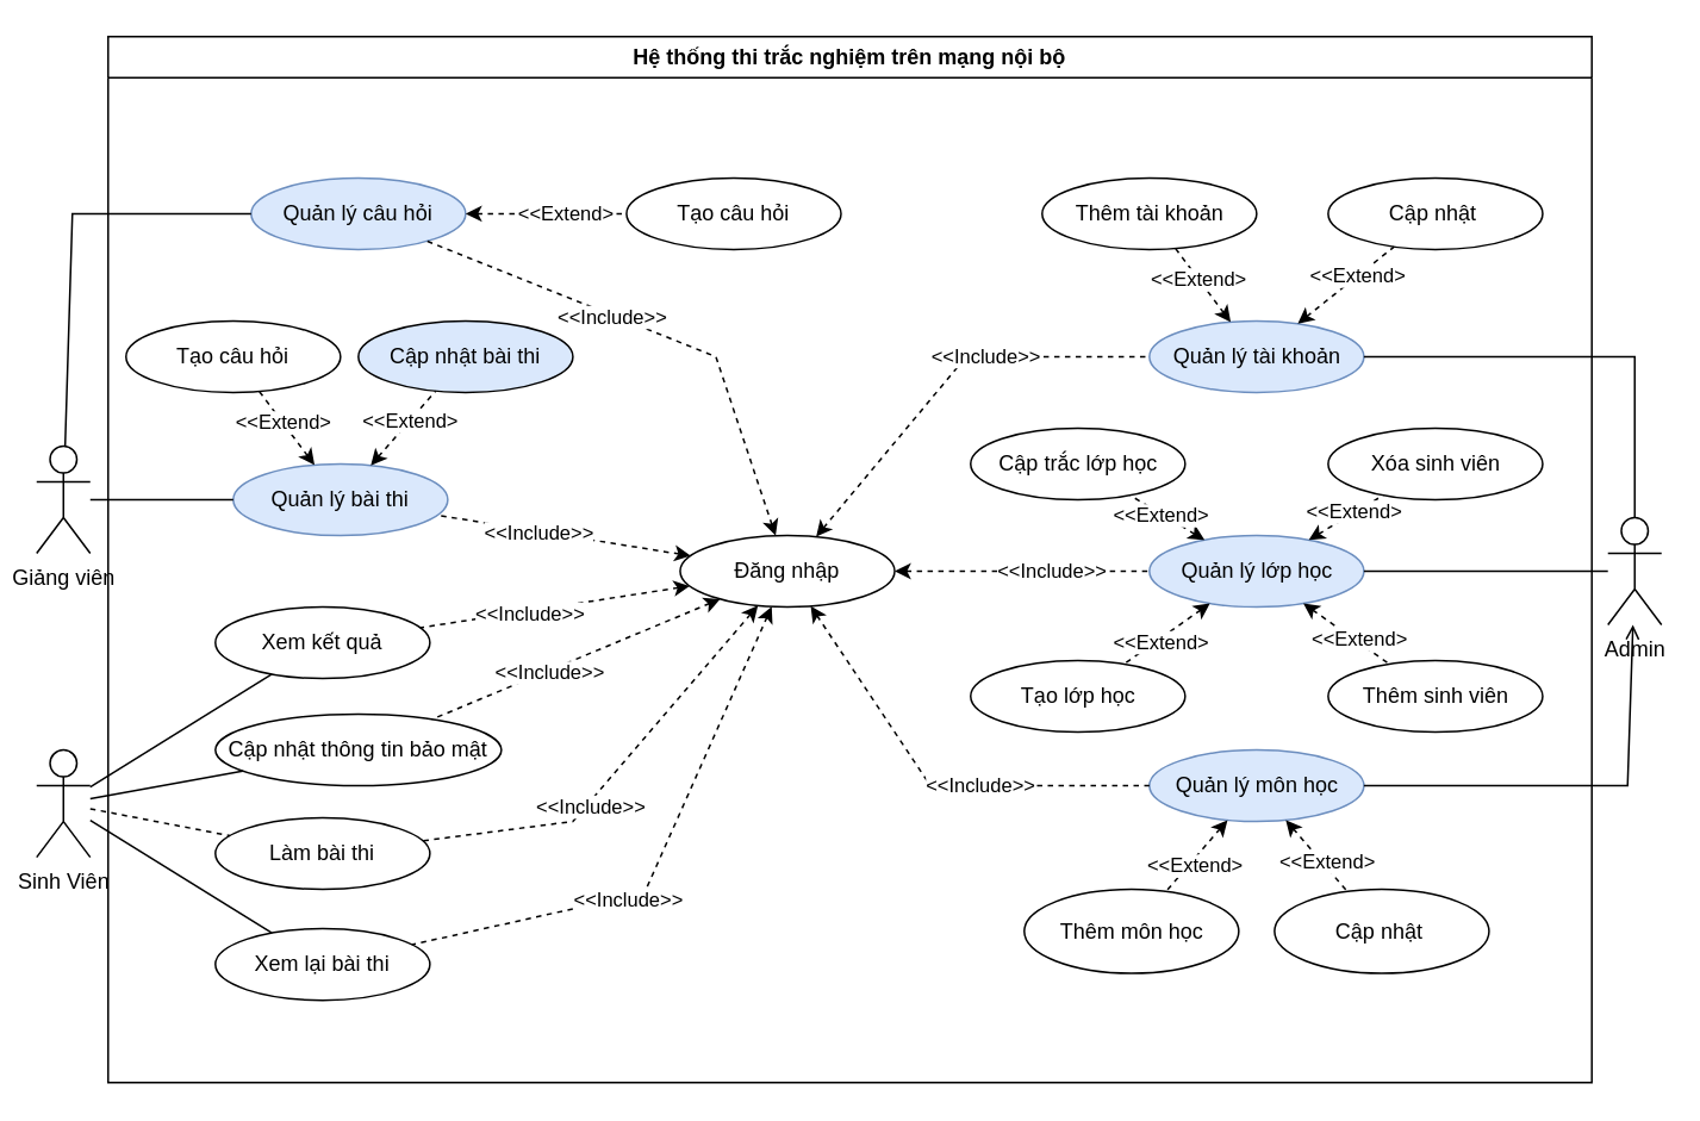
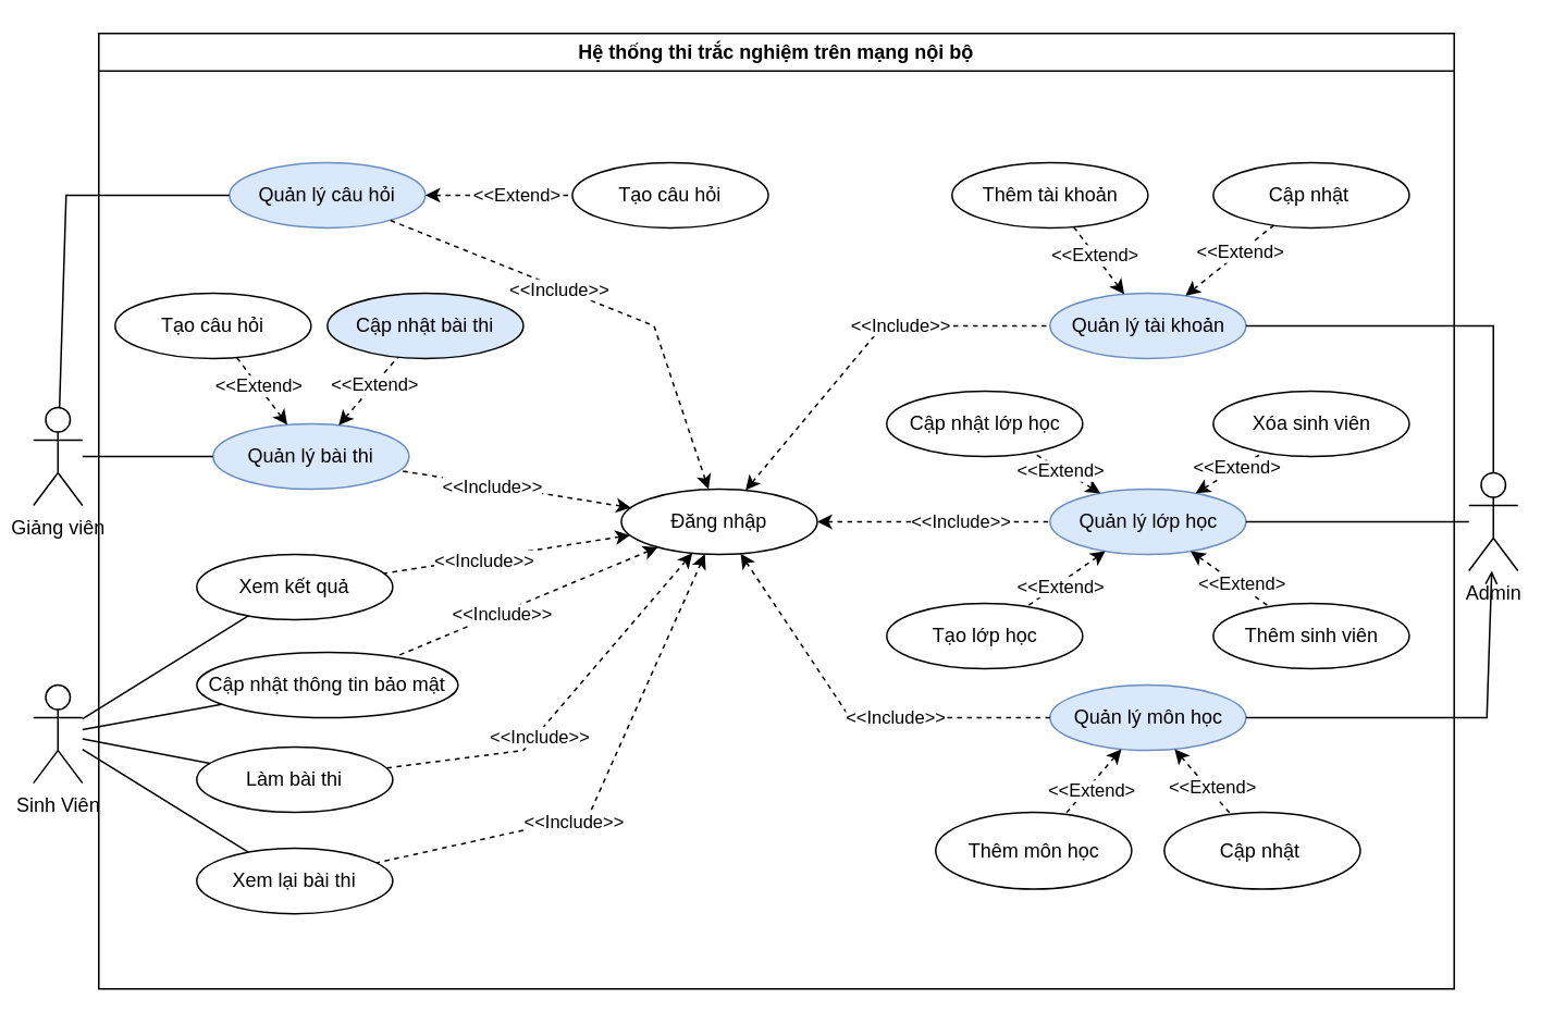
  <mxCell id="0" />
  <mxCell id="1" parent="0" />
  <mxCell id="2" value="Sinh Viên" style="shape=umlActor;verticalLabelPosition=bottom;verticalAlign=top;html=1;outlineConnect=0;" parent="1" vertex="1"><mxGeometry x="20" y="419" width="30" height="60" as="geometry" /></mxCell>
  <mxCell id="3" value="Giảng viên" style="shape=umlActor;verticalLabelPosition=bottom;verticalAlign=top;html=1;" parent="1" vertex="1"><mxGeometry x="20" y="249" width="30" height="60" as="geometry" /></mxCell>
  <mxCell id="4" value="Quản lý tài khoản" style="ellipse;whiteSpace=wrap;html=1;fillColor=#dae8fc;strokeColor=#6c8ebf;" parent="1" vertex="1"><mxGeometry x="642.5" y="179" width="120" height="40" as="geometry" /></mxCell>
  <mxCell id="5" value="Xem lại bài thi" style="ellipse;whiteSpace=wrap;html=1;" parent="1" vertex="1"><mxGeometry x="120" y="519" width="120" height="40" as="geometry" /></mxCell>
  <mxCell id="6" value="Làm bài thi" style="ellipse;whiteSpace=wrap;html=1;" parent="1" vertex="1"><mxGeometry x="120" y="457" width="120" height="40" as="geometry" /></mxCell>
  <mxCell id="7" value="Quản lý câu hỏi" style="ellipse;whiteSpace=wrap;html=1;fillColor=#dae8fc;strokeColor=#6c8ebf;" parent="1" vertex="1"><mxGeometry x="140" y="99" width="120" height="40" as="geometry" /></mxCell>
  <mxCell id="8" value="Admin" style="shape=umlActor;verticalLabelPosition=bottom;verticalAlign=top;html=1;outlineConnect=0;" parent="1" vertex="1"><mxGeometry x="899" y="289" width="30" height="60" as="geometry" /></mxCell>
  <mxCell id="9" value="Quản lý lớp học" style="ellipse;whiteSpace=wrap;html=1;fillColor=#dae8fc;strokeColor=#6c8ebf;" parent="1" vertex="1"><mxGeometry x="642.5" y="299" width="120" height="40" as="geometry" /></mxCell>
  <mxCell id="10" value="Xem kết quả" style="ellipse;whiteSpace=wrap;html=1;" parent="1" vertex="1"><mxGeometry x="120" y="339" width="120" height="40" as="geometry" /></mxCell>
  <mxCell id="11" value="Quản lý bài thi" style="ellipse;whiteSpace=wrap;html=1;fillColor=#dae8fc;strokeColor=#6c8ebf;" parent="1" vertex="1"><mxGeometry x="130" y="259" width="120" height="40" as="geometry" /></mxCell>
  <mxCell id="12" value="Thêm tài khoản" style="ellipse;whiteSpace=wrap;html=1;" parent="1" vertex="1"><mxGeometry x="582.5" y="99" width="120" height="40" as="geometry" /></mxCell>
  <mxCell id="13" value="Tạo lớp học" style="ellipse;whiteSpace=wrap;html=1;" parent="1" vertex="1"><mxGeometry x="542.5" y="369" width="120" height="40" as="geometry" /></mxCell>
  <mxCell id="14" value="Thêm sinh viên" style="ellipse;whiteSpace=wrap;html=1;" parent="1" vertex="1"><mxGeometry x="742.5" y="369" width="120" height="40" as="geometry" /></mxCell>
- <mxCell id="15" value="Cập trắc lớp học" style="ellipse;whiteSpace=wrap;html=1;" parent="1" vertex="1"><mxGeometry x="542.5" y="239" width="120" height="40" as="geometry" /></mxCell>
+ <mxCell id="15" value="Cập nhật lớp học" style="ellipse;whiteSpace=wrap;html=1;" parent="1" vertex="1"><mxGeometry x="542.5" y="239" width="120" height="40" as="geometry" /></mxCell>
  <mxCell id="16" value="Xóa sinh viên" style="ellipse;whiteSpace=wrap;html=1;" parent="1" vertex="1"><mxGeometry x="742.5" y="239" width="120" height="40" as="geometry" /></mxCell>
  <mxCell id="17" value="" style="endArrow=none;html=1;rounded=0;exitX=0.5;exitY=0;exitDx=0;exitDy=0;exitPerimeter=0;entryX=1;entryY=0.5;entryDx=0;entryDy=0;" parent="1" source="8" target="4" edge="1"><mxGeometry width="50" height="50" relative="1" as="geometry"><mxPoint x="1062.5" y="139" as="sourcePoint" /><mxPoint x="873.5" y="229" as="targetPoint" /><Array as="points"><mxPoint x="914" y="199" /></Array></mxGeometry></mxCell>
  <mxCell id="18" value="Quản lý môn học" style="ellipse;whiteSpace=wrap;html=1;fillColor=#dae8fc;strokeColor=#6c8ebf;" parent="1" vertex="1"><mxGeometry x="642.5" y="419" width="120" height="40" as="geometry" /></mxCell>
  <mxCell id="19" value="Cập nhật&amp;nbsp;" style="ellipse;whiteSpace=wrap;html=1;" parent="1" vertex="1"><mxGeometry x="742.5" y="99" width="120" height="40" as="geometry" /></mxCell>
  <mxCell id="20" value="Tạo câu hỏi" style="ellipse;whiteSpace=wrap;html=1;" parent="1" vertex="1"><mxGeometry x="350" y="99" width="120" height="40" as="geometry" /></mxCell>
  <mxCell id="21" value="Thêm môn học" style="ellipse;whiteSpace=wrap;html=1;" parent="1" vertex="1"><mxGeometry x="572.5" y="497" width="120" height="47" as="geometry" /></mxCell>
  <mxCell id="22" value="Cập nhật&amp;nbsp;" style="ellipse;whiteSpace=wrap;html=1;" parent="1" vertex="1"><mxGeometry x="712.5" y="497" width="120" height="47" as="geometry" /></mxCell>
  <mxCell id="23" value="Tạo câu hỏi" style="ellipse;whiteSpace=wrap;html=1;" parent="1" vertex="1"><mxGeometry x="70" y="179" width="120" height="40" as="geometry" /></mxCell>
  <mxCell id="24" value="Cập nhật thông tin bảo mật" style="ellipse;whiteSpace=wrap;html=1;" parent="1" vertex="1"><mxGeometry x="120" y="399" width="160" height="40" as="geometry" /></mxCell>
  <mxCell id="25" value="Cập nhật bài thi" style="ellipse;whiteSpace=wrap;html=1;fillColor=#dae8fc;" parent="1" vertex="1"><mxGeometry x="200" y="179" width="120" height="40" as="geometry" /></mxCell>
  <mxCell id="26" value="Hệ thống thi trắc nghiệm trên mạng nội bộ" style="swimlane;whiteSpace=wrap;html=1;" parent="1" vertex="1"><mxGeometry x="60" y="20" width="830" height="585" as="geometry" /></mxCell>
  <mxCell id="27" value="Đăng nhập" style="ellipse;whiteSpace=wrap;html=1;" parent="26" vertex="1"><mxGeometry x="320" y="279" width="120" height="40" as="geometry" /></mxCell>
  <mxCell id="28" value="" style="endArrow=none;dashed=1;html=1;rounded=0;startArrow=classic;startFill=1;" parent="1" source="27" target="18" edge="1"><mxGeometry width="50" height="50" relative="1" as="geometry"><mxPoint x="-140" y="442" as="sourcePoint" /><mxPoint x="-90" y="392" as="targetPoint" /><Array as="points"><mxPoint x="520" y="439" /></Array></mxGeometry></mxCell>
  <mxCell id="29" value="&amp;lt;&amp;lt;Include&amp;gt;&amp;gt;" style="edgeLabel;html=1;align=center;verticalAlign=middle;resizable=0;points=[];" parent="28" connectable="0" vertex="1"><mxGeometry x="0.207" y="1" relative="1" as="geometry"><mxPoint x="1" as="offset" /></mxGeometry></mxCell>
  <mxCell id="30" value="" style="endArrow=none;dashed=1;html=1;rounded=0;startArrow=classic;startFill=1;" parent="1" source="11" target="23" edge="1"><mxGeometry width="50" height="50" relative="1" as="geometry"><mxPoint x="190" y="159" as="sourcePoint" /><mxPoint x="360" y="119" as="targetPoint" /></mxGeometry></mxCell>
  <mxCell id="31" value="&amp;lt;&amp;lt;Extend&amp;gt;" style="edgeLabel;html=1;align=center;verticalAlign=middle;resizable=0;points=[];" parent="30" connectable="0" vertex="1"><mxGeometry x="0.207" y="1" relative="1" as="geometry"><mxPoint x="1" as="offset" /></mxGeometry></mxCell>
  <mxCell id="32" value="" style="endArrow=none;dashed=1;html=1;rounded=0;startArrow=classic;startFill=1;" parent="1" source="7" target="20" edge="1"><mxGeometry width="50" height="50" relative="1" as="geometry"><mxPoint x="290" y="129" as="sourcePoint" /><mxPoint x="460" y="89" as="targetPoint" /></mxGeometry></mxCell>
  <mxCell id="33" value="&amp;lt;&amp;lt;Extend&amp;gt;" style="edgeLabel;html=1;align=center;verticalAlign=middle;resizable=0;points=[];" parent="32" connectable="0" vertex="1"><mxGeometry x="0.207" y="1" relative="1" as="geometry"><mxPoint x="1" as="offset" /></mxGeometry></mxCell>
  <mxCell id="34" value="" style="endArrow=none;dashed=1;html=1;rounded=0;startArrow=classic;startFill=1;" parent="1" source="9" target="16" edge="1"><mxGeometry width="50" height="50" relative="1" as="geometry"><mxPoint x="522.5" y="729" as="sourcePoint" /><mxPoint x="692.5" y="689" as="targetPoint" /></mxGeometry></mxCell>
  <mxCell id="35" value="&amp;lt;&amp;lt;Extend&amp;gt;" style="edgeLabel;html=1;align=center;verticalAlign=middle;resizable=0;points=[];" parent="34" connectable="0" vertex="1"><mxGeometry x="0.207" y="1" relative="1" as="geometry"><mxPoint x="1" as="offset" /></mxGeometry></mxCell>
  <mxCell id="36" value="" style="endArrow=none;dashed=1;html=1;rounded=0;startArrow=classic;startFill=1;" parent="1" source="9" target="15" edge="1"><mxGeometry width="50" height="50" relative="1" as="geometry"><mxPoint x="532.5" y="739" as="sourcePoint" /><mxPoint x="702.5" y="699" as="targetPoint" /></mxGeometry></mxCell>
  <mxCell id="37" value="&amp;lt;&amp;lt;Extend&amp;gt;" style="edgeLabel;html=1;align=center;verticalAlign=middle;resizable=0;points=[];" parent="36" connectable="0" vertex="1"><mxGeometry x="0.207" y="1" relative="1" as="geometry"><mxPoint x="1" as="offset" /></mxGeometry></mxCell>
  <mxCell id="38" value="" style="endArrow=none;dashed=1;html=1;rounded=0;startArrow=classic;startFill=1;" parent="1" source="9" target="14" edge="1"><mxGeometry width="50" height="50" relative="1" as="geometry"><mxPoint x="542.5" y="749" as="sourcePoint" /><mxPoint x="712.5" y="709" as="targetPoint" /></mxGeometry></mxCell>
  <mxCell id="39" value="&amp;lt;&amp;lt;Extend&amp;gt;" style="edgeLabel;html=1;align=center;verticalAlign=middle;resizable=0;points=[];" parent="38" connectable="0" vertex="1"><mxGeometry x="0.207" y="1" relative="1" as="geometry"><mxPoint x="1" as="offset" /></mxGeometry></mxCell>
  <mxCell id="40" value="" style="endArrow=none;dashed=1;html=1;rounded=0;startArrow=classic;startFill=1;" parent="1" source="9" target="13" edge="1"><mxGeometry width="50" height="50" relative="1" as="geometry"><mxPoint x="552.5" y="759" as="sourcePoint" /><mxPoint x="722.5" y="719" as="targetPoint" /></mxGeometry></mxCell>
  <mxCell id="41" value="&amp;lt;&amp;lt;Extend&amp;gt;" style="edgeLabel;html=1;align=center;verticalAlign=middle;resizable=0;points=[];" parent="40" connectable="0" vertex="1"><mxGeometry x="0.207" y="1" relative="1" as="geometry"><mxPoint x="1" as="offset" /></mxGeometry></mxCell>
  <mxCell id="42" value="" style="endArrow=none;dashed=1;html=1;rounded=0;startArrow=classic;startFill=1;" parent="1" source="4" target="12" edge="1"><mxGeometry width="50" height="50" relative="1" as="geometry"><mxPoint x="-17.5" y="539" as="sourcePoint" /><mxPoint x="152.5" y="499" as="targetPoint" /></mxGeometry></mxCell>
  <mxCell id="43" value="&amp;lt;&amp;lt;Extend&amp;gt;" style="edgeLabel;html=1;align=center;verticalAlign=middle;resizable=0;points=[];" parent="42" connectable="0" vertex="1"><mxGeometry x="0.207" y="1" relative="1" as="geometry"><mxPoint x="1" as="offset" /></mxGeometry></mxCell>
  <mxCell id="44" value="" style="endArrow=none;dashed=1;html=1;rounded=0;startArrow=classic;startFill=1;" parent="1" source="4" target="19" edge="1"><mxGeometry width="50" height="50" relative="1" as="geometry"><mxPoint x="-7.5" y="549" as="sourcePoint" /><mxPoint x="162.5" y="509" as="targetPoint" /></mxGeometry></mxCell>
  <mxCell id="45" value="&amp;lt;&amp;lt;Extend&amp;gt;" style="edgeLabel;html=1;align=center;verticalAlign=middle;resizable=0;points=[];" parent="44" connectable="0" vertex="1"><mxGeometry x="0.207" y="1" relative="1" as="geometry"><mxPoint x="1" as="offset" /></mxGeometry></mxCell>
  <mxCell id="46" value="" style="endArrow=none;dashed=1;html=1;rounded=0;startArrow=classic;startFill=1;" parent="1" source="18" target="21" edge="1"><mxGeometry width="50" height="50" relative="1" as="geometry"><mxPoint x="2.5" y="719" as="sourcePoint" /><mxPoint x="172.5" y="679" as="targetPoint" /></mxGeometry></mxCell>
  <mxCell id="47" value="&amp;lt;&amp;lt;Extend&amp;gt;" style="edgeLabel;html=1;align=center;verticalAlign=middle;resizable=0;points=[];" parent="46" connectable="0" vertex="1"><mxGeometry x="0.207" y="1" relative="1" as="geometry"><mxPoint x="1" as="offset" /></mxGeometry></mxCell>
  <mxCell id="48" value="" style="endArrow=none;dashed=1;html=1;rounded=0;startArrow=classic;startFill=1;" parent="1" source="18" target="22" edge="1"><mxGeometry width="50" height="50" relative="1" as="geometry"><mxPoint x="12.5" y="729" as="sourcePoint" /><mxPoint x="182.5" y="689" as="targetPoint" /></mxGeometry></mxCell>
  <mxCell id="49" value="&amp;lt;&amp;lt;Extend&amp;gt;" style="edgeLabel;html=1;align=center;verticalAlign=middle;resizable=0;points=[];" parent="48" connectable="0" vertex="1"><mxGeometry x="0.207" y="1" relative="1" as="geometry"><mxPoint x="1" as="offset" /></mxGeometry></mxCell>
  <mxCell id="50" value="" style="endArrow=none;dashed=1;html=1;rounded=0;startArrow=classic;startFill=1;" parent="1" source="27" target="9" edge="1"><mxGeometry width="50" height="50" relative="1" as="geometry"><mxPoint x="90" y="579" as="sourcePoint" /><mxPoint x="420" y="627" as="targetPoint" /></mxGeometry></mxCell>
  <mxCell id="51" value="&amp;lt;&amp;lt;Include&amp;gt;&amp;gt;" style="edgeLabel;html=1;align=center;verticalAlign=middle;resizable=0;points=[];" parent="50" connectable="0" vertex="1"><mxGeometry x="0.207" y="1" relative="1" as="geometry"><mxPoint x="1" as="offset" /></mxGeometry></mxCell>
  <mxCell id="52" value="" style="endArrow=none;dashed=1;html=1;rounded=0;startArrow=classic;startFill=1;" parent="1" source="27" target="10" edge="1"><mxGeometry width="50" height="50" relative="1" as="geometry"><mxPoint x="40" y="639" as="sourcePoint" /><mxPoint x="370" y="687" as="targetPoint" /></mxGeometry></mxCell>
  <mxCell id="53" value="&amp;lt;&amp;lt;Include&amp;gt;&amp;gt;" style="edgeLabel;html=1;align=center;verticalAlign=middle;resizable=0;points=[];" parent="52" connectable="0" vertex="1"><mxGeometry x="0.207" y="1" relative="1" as="geometry"><mxPoint x="1" as="offset" /></mxGeometry></mxCell>
  <mxCell id="54" value="" style="endArrow=none;dashed=1;html=1;rounded=0;startArrow=classic;startFill=1;" parent="1" source="27" target="4" edge="1"><mxGeometry width="50" height="50" relative="1" as="geometry"><mxPoint x="505" y="257" as="sourcePoint" /><mxPoint x="835" y="305" as="targetPoint" /><Array as="points"><mxPoint x="540" y="199" /></Array></mxGeometry></mxCell>
  <mxCell id="55" value="&amp;lt;&amp;lt;Include&amp;gt;&amp;gt;" style="edgeLabel;html=1;align=center;verticalAlign=middle;resizable=0;points=[];" parent="54" connectable="0" vertex="1"><mxGeometry x="0.207" y="1" relative="1" as="geometry"><mxPoint x="1" as="offset" /></mxGeometry></mxCell>
  <mxCell id="56" value="" style="endArrow=none;dashed=1;html=1;rounded=0;startArrow=classic;startFill=1;" parent="1" source="11" target="25" edge="1"><mxGeometry width="50" height="50" relative="1" as="geometry"><mxPoint x="330" y="169" as="sourcePoint" /><mxPoint x="500" y="129" as="targetPoint" /></mxGeometry></mxCell>
  <mxCell id="57" value="&amp;lt;&amp;lt;Extend&amp;gt;" style="edgeLabel;html=1;align=center;verticalAlign=middle;resizable=0;points=[];" parent="56" connectable="0" vertex="1"><mxGeometry x="0.207" y="1" relative="1" as="geometry"><mxPoint x="1" as="offset" /></mxGeometry></mxCell>
  <mxCell id="58" value="" style="endArrow=none;html=1;rounded=0;" parent="1" source="9" target="8" edge="1"><mxGeometry width="50" height="50" relative="1" as="geometry"><mxPoint x="992.5" y="269" as="sourcePoint" /><mxPoint x="1042.5" y="219" as="targetPoint" /></mxGeometry></mxCell>
- <mxCell id="59" value="" style="endArrow=none;html=1;rounded=0;dashed=1;" parent="1" source="2" target="6" edge="1"><mxGeometry width="50" height="50" relative="1" as="geometry"><mxPoint x="180" y="389" as="sourcePoint" /><mxPoint x="230" y="339" as="targetPoint" /></mxGeometry></mxCell>
+ <mxCell id="59" value="" style="endArrow=none;html=1;rounded=0;" parent="1" source="2" target="6" edge="1"><mxGeometry width="50" height="50" relative="1" as="geometry"><mxPoint x="180" y="389" as="sourcePoint" /><mxPoint x="230" y="339" as="targetPoint" /></mxGeometry></mxCell>
  <mxCell id="60" value="" style="endArrow=none;html=1;rounded=0;" parent="1" source="2" target="5" edge="1"><mxGeometry width="50" height="50" relative="1" as="geometry"><mxPoint x="-100" y="254" as="sourcePoint" /><mxPoint x="36" y="213" as="targetPoint" /></mxGeometry></mxCell>
  <mxCell id="61" value="" style="endArrow=none;html=1;rounded=0;" parent="1" source="2" target="10" edge="1"><mxGeometry width="50" height="50" relative="1" as="geometry"><mxPoint x="-120" y="419" as="sourcePoint" /><mxPoint x="-70" y="369" as="targetPoint" /></mxGeometry></mxCell>
  <mxCell id="62" value="" style="endArrow=none;html=1;rounded=0;" parent="1" source="2" target="24" edge="1"><mxGeometry width="50" height="50" relative="1" as="geometry"><mxPoint x="-100" y="265" as="sourcePoint" /><mxPoint x="30" y="314" as="targetPoint" /></mxGeometry></mxCell>
  <mxCell id="63" value="" style="endArrow=none;dashed=1;html=1;rounded=0;startArrow=classic;startFill=1;" parent="1" source="27" target="24" edge="1"><mxGeometry width="50" height="50" relative="1" as="geometry"><mxPoint x="376" y="338" as="sourcePoint" /><mxPoint x="244" y="360" as="targetPoint" /></mxGeometry></mxCell>
  <mxCell id="64" value="&amp;lt;&amp;lt;Include&amp;gt;&amp;gt;" style="edgeLabel;html=1;align=center;verticalAlign=middle;resizable=0;points=[];" parent="63" connectable="0" vertex="1"><mxGeometry x="0.207" y="1" relative="1" as="geometry"><mxPoint x="1" as="offset" /></mxGeometry></mxCell>
  <mxCell id="65" value="" style="endArrow=none;dashed=1;html=1;rounded=0;startArrow=classic;startFill=1;" parent="1" source="27" target="6" edge="1"><mxGeometry width="50" height="50" relative="1" as="geometry"><mxPoint x="90" y="719" as="sourcePoint" /><mxPoint x="420" y="767" as="targetPoint" /><Array as="points"><mxPoint x="320" y="459" /></Array></mxGeometry></mxCell>
  <mxCell id="66" value="&amp;lt;&amp;lt;Include&amp;gt;&amp;gt;" style="edgeLabel;html=1;align=center;verticalAlign=middle;resizable=0;points=[];" parent="65" connectable="0" vertex="1"><mxGeometry x="0.207" y="1" relative="1" as="geometry"><mxPoint x="1" as="offset" /></mxGeometry></mxCell>
  <mxCell id="67" value="" style="endArrow=none;dashed=1;html=1;rounded=0;startArrow=classic;startFill=1;" parent="1" source="27" target="5" edge="1"><mxGeometry width="50" height="50" relative="1" as="geometry"><mxPoint x="90" y="719" as="sourcePoint" /><mxPoint x="420" y="767" as="targetPoint" /><Array as="points"><mxPoint x="360" y="499" /></Array></mxGeometry></mxCell>
  <mxCell id="68" value="&amp;lt;&amp;lt;Include&amp;gt;&amp;gt;" style="edgeLabel;html=1;align=center;verticalAlign=middle;resizable=0;points=[];" parent="67" connectable="0" vertex="1"><mxGeometry x="0.207" y="1" relative="1" as="geometry"><mxPoint x="1" as="offset" /></mxGeometry></mxCell>
  <mxCell id="69" value="" style="endArrow=none;html=1;rounded=0;" parent="1" source="3" target="11" edge="1"><mxGeometry width="50" height="50" relative="1" as="geometry"><mxPoint x="40" y="414" as="sourcePoint" /><mxPoint x="146" y="382" as="targetPoint" /></mxGeometry></mxCell>
  <mxCell id="70" value="" style="endArrow=none;dashed=1;html=1;rounded=0;startArrow=classic;startFill=1;" parent="1" source="27" target="11" edge="1"><mxGeometry width="50" height="50" relative="1" as="geometry"><mxPoint x="376" y="338" as="sourcePoint" /><mxPoint x="244" y="360" as="targetPoint" /></mxGeometry></mxCell>
  <mxCell id="71" value="&amp;lt;&amp;lt;Include&amp;gt;&amp;gt;" style="edgeLabel;html=1;align=center;verticalAlign=middle;resizable=0;points=[];" parent="70" connectable="0" vertex="1"><mxGeometry x="0.207" y="1" relative="1" as="geometry"><mxPoint x="1" as="offset" /></mxGeometry></mxCell>
  <mxCell id="72" value="" style="endArrow=none;html=1;rounded=0;" parent="1" source="3" target="7" edge="1"><mxGeometry width="50" height="50" relative="1" as="geometry"><mxPoint x="60" y="289" as="sourcePoint" /><mxPoint x="140" y="289" as="targetPoint" /><Array as="points"><mxPoint x="40" y="119" /></Array></mxGeometry></mxCell>
  <mxCell id="73" value="" style="endArrow=none;dashed=1;html=1;rounded=0;startArrow=classic;startFill=1;" parent="1" source="27" target="7" edge="1"><mxGeometry width="50" height="50" relative="1" as="geometry"><mxPoint x="460.13" y="259" as="sourcePoint" /><mxPoint x="299.997" y="77.193" as="targetPoint" /><Array as="points"><mxPoint x="400" y="199" /></Array></mxGeometry></mxCell>
  <mxCell id="74" value="&amp;lt;&amp;lt;Include&amp;gt;&amp;gt;" style="edgeLabel;html=1;align=center;verticalAlign=middle;resizable=0;points=[];" parent="73" connectable="0" vertex="1"><mxGeometry x="0.207" y="1" relative="1" as="geometry"><mxPoint x="1" as="offset" /></mxGeometry></mxCell>
  <mxCell id="75" value="" style="endArrow=open;html=1;rounded=0;" parent="1" source="18" target="8" edge="1"><mxGeometry width="50" height="50" relative="1" as="geometry"><mxPoint x="940" y="519" as="sourcePoint" /><mxPoint x="990" y="469" as="targetPoint" /><Array as="points"><mxPoint x="910" y="439" /></Array></mxGeometry></mxCell>
